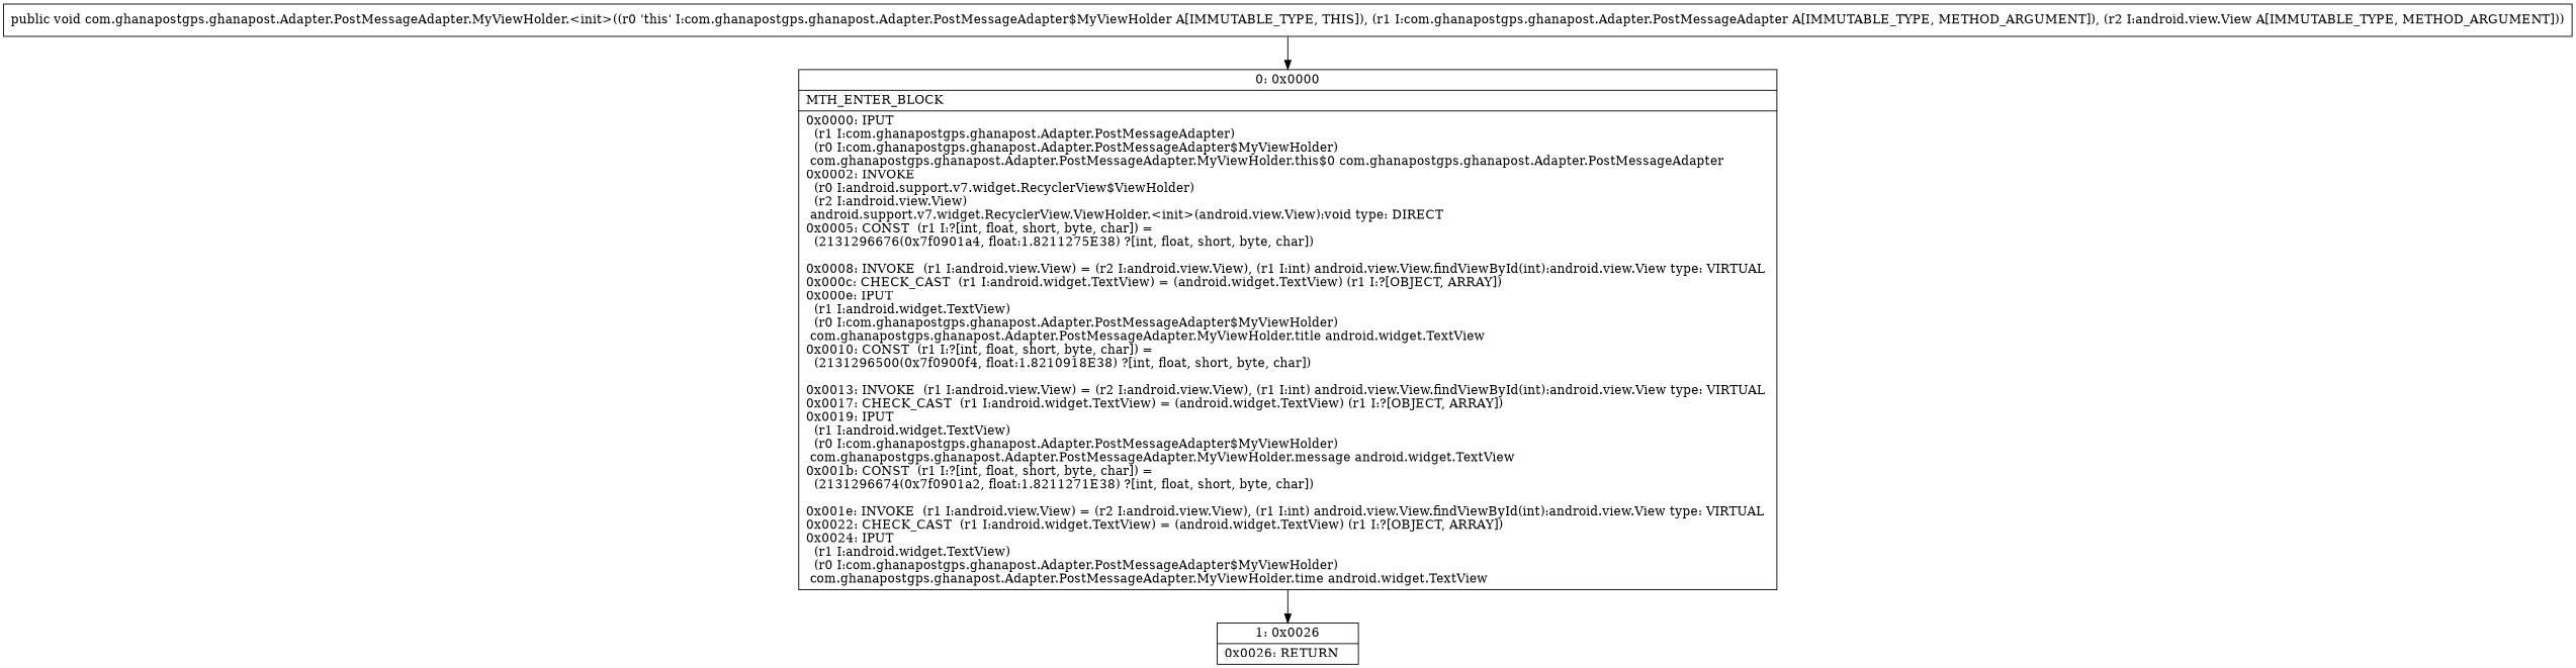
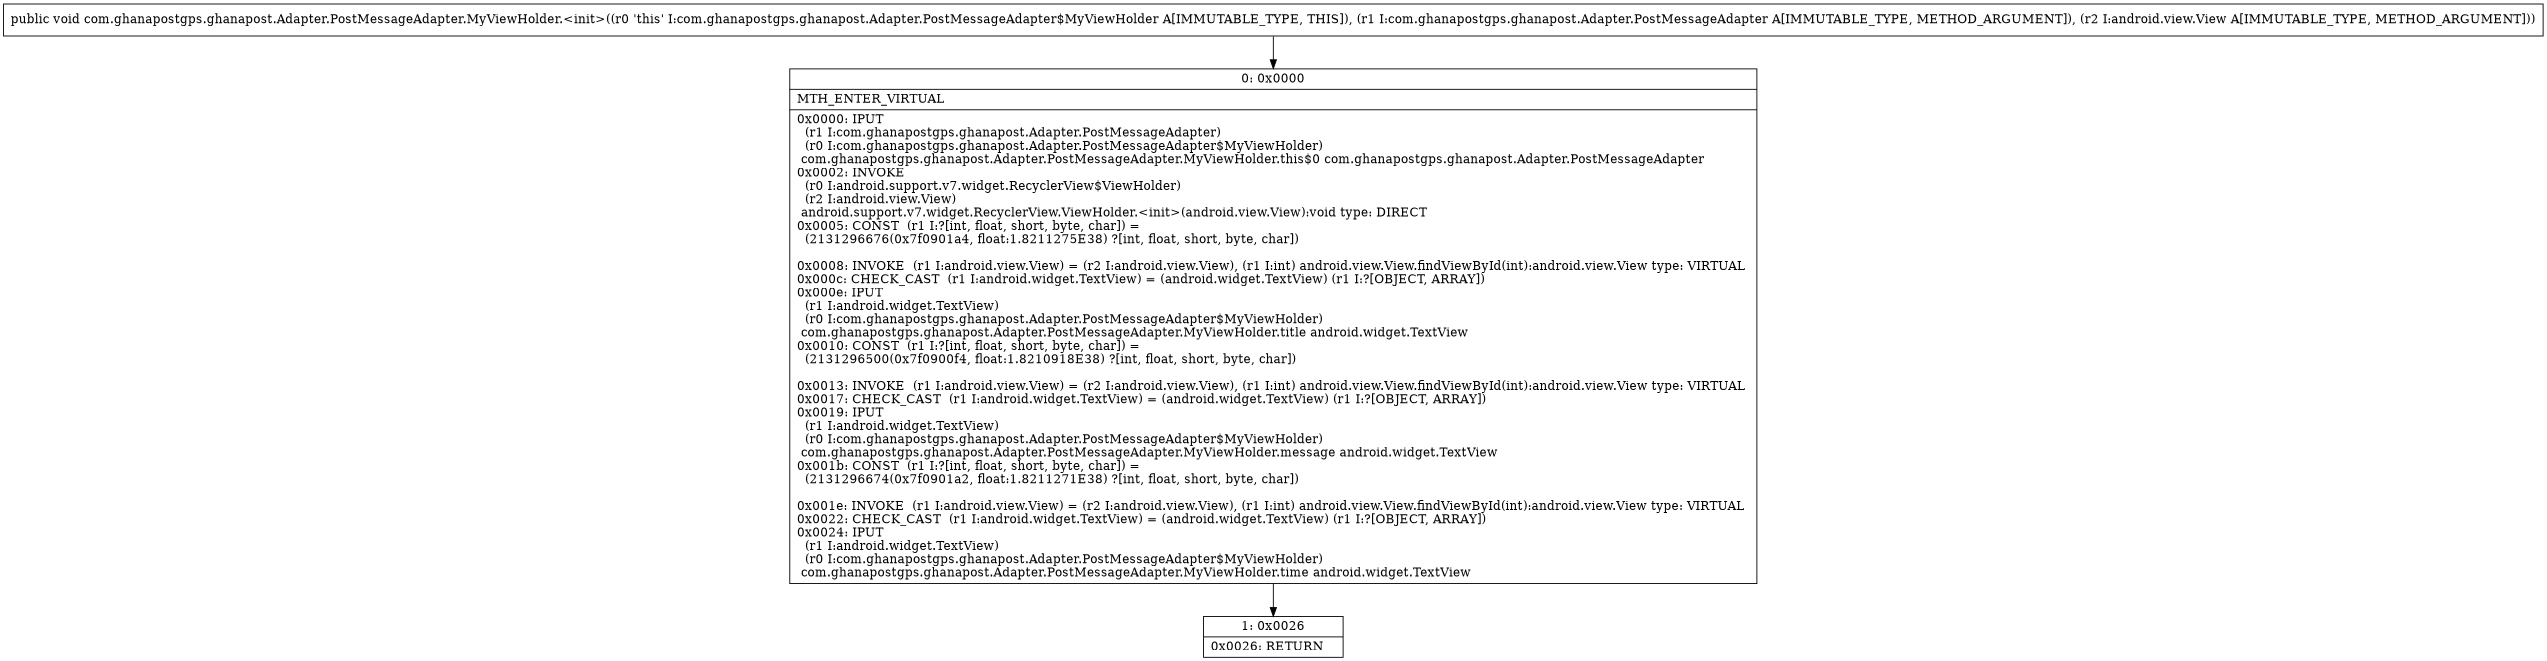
  digraph {
    node [shape=record]
-   n1 [label="{0\:\ 0x0000|MTH_ENTER_BLOCK\l|0x0000: IPUT  \l  (r1 I:com.ghanapostgps.ghanapost.Adapter.PostMessageAdapter)\l  (r0 I:com.ghanapostgps.ghanapost.Adapter.PostMessageAdapter$MyViewHolder)\l com.ghanapostgps.ghanapost.Adapter.PostMessageAdapter.MyViewHolder.this$0 com.ghanapostgps.ghanapost.Adapter.PostMessageAdapter \l0x0002: INVOKE  \l  (r0 I:android.support.v7.widget.RecyclerView$ViewHolder)\l  (r2 I:android.view.View)\l android.support.v7.widget.RecyclerView.ViewHolder.\<init\>(android.view.View):void type: DIRECT \l0x0005: CONST  (r1 I:?[int, float, short, byte, char]) = \l  (2131296676(0x7f0901a4, float:1.8211275E38) ?[int, float, short, byte, char])\l \l0x0008: INVOKE  (r1 I:android.view.View) = (r2 I:android.view.View), (r1 I:int) android.view.View.findViewById(int):android.view.View type: VIRTUAL \l0x000c: CHECK_CAST  (r1 I:android.widget.TextView) = (android.widget.TextView) (r1 I:?[OBJECT, ARRAY]) \l0x000e: IPUT  \l  (r1 I:android.widget.TextView)\l  (r0 I:com.ghanapostgps.ghanapost.Adapter.PostMessageAdapter$MyViewHolder)\l com.ghanapostgps.ghanapost.Adapter.PostMessageAdapter.MyViewHolder.title android.widget.TextView \l0x0010: CONST  (r1 I:?[int, float, short, byte, char]) = \l  (2131296500(0x7f0900f4, float:1.8210918E38) ?[int, float, short, byte, char])\l \l0x0013: INVOKE  (r1 I:android.view.View) = (r2 I:android.view.View), (r1 I:int) android.view.View.findViewById(int):android.view.View type: VIRTUAL \l0x0017: CHECK_CAST  (r1 I:android.widget.TextView) = (android.widget.TextView) (r1 I:?[OBJECT, ARRAY]) \l0x0019: IPUT  \l  (r1 I:android.widget.TextView)\l  (r0 I:com.ghanapostgps.ghanapost.Adapter.PostMessageAdapter$MyViewHolder)\l com.ghanapostgps.ghanapost.Adapter.PostMessageAdapter.MyViewHolder.message android.widget.TextView \l0x001b: CONST  (r1 I:?[int, float, short, byte, char]) = \l  (2131296674(0x7f0901a2, float:1.8211271E38) ?[int, float, short, byte, char])\l \l0x001e: INVOKE  (r1 I:android.view.View) = (r2 I:android.view.View), (r1 I:int) android.view.View.findViewById(int):android.view.View type: VIRTUAL \l0x0022: CHECK_CAST  (r1 I:android.widget.TextView) = (android.widget.TextView) (r1 I:?[OBJECT, ARRAY]) \l0x0024: IPUT  \l  (r1 I:android.widget.TextView)\l  (r0 I:com.ghanapostgps.ghanapost.Adapter.PostMessageAdapter$MyViewHolder)\l com.ghanapostgps.ghanapost.Adapter.PostMessageAdapter.MyViewHolder.time android.widget.TextView \l}"]
+   n1 [label="{0\:\ 0x0000|MTH_ENTER_VIRTUAL\l|0x0000: IPUT  \l  (r1 I:com.ghanapostgps.ghanapost.Adapter.PostMessageAdapter)\l  (r0 I:com.ghanapostgps.ghanapost.Adapter.PostMessageAdapter$MyViewHolder)\l com.ghanapostgps.ghanapost.Adapter.PostMessageAdapter.MyViewHolder.this$0 com.ghanapostgps.ghanapost.Adapter.PostMessageAdapter \l0x0002: INVOKE  \l  (r0 I:android.support.v7.widget.RecyclerView$ViewHolder)\l  (r2 I:android.view.View)\l android.support.v7.widget.RecyclerView.ViewHolder.\<init\>(android.view.View):void type: DIRECT \l0x0005: CONST  (r1 I:?[int, float, short, byte, char]) = \l  (2131296676(0x7f0901a4, float:1.8211275E38) ?[int, float, short, byte, char])\l \l0x0008: INVOKE  (r1 I:android.view.View) = (r2 I:android.view.View), (r1 I:int) android.view.View.findViewById(int):android.view.View type: VIRTUAL \l0x000c: CHECK_CAST  (r1 I:android.widget.TextView) = (android.widget.TextView) (r1 I:?[OBJECT, ARRAY]) \l0x000e: IPUT  \l  (r1 I:android.widget.TextView)\l  (r0 I:com.ghanapostgps.ghanapost.Adapter.PostMessageAdapter$MyViewHolder)\l com.ghanapostgps.ghanapost.Adapter.PostMessageAdapter.MyViewHolder.title android.widget.TextView \l0x0010: CONST  (r1 I:?[int, float, short, byte, char]) = \l  (2131296500(0x7f0900f4, float:1.8210918E38) ?[int, float, short, byte, char])\l \l0x0013: INVOKE  (r1 I:android.view.View) = (r2 I:android.view.View), (r1 I:int) android.view.View.findViewById(int):android.view.View type: VIRTUAL \l0x0017: CHECK_CAST  (r1 I:android.widget.TextView) = (android.widget.TextView) (r1 I:?[OBJECT, ARRAY]) \l0x0019: IPUT  \l  (r1 I:android.widget.TextView)\l  (r0 I:com.ghanapostgps.ghanapost.Adapter.PostMessageAdapter$MyViewHolder)\l com.ghanapostgps.ghanapost.Adapter.PostMessageAdapter.MyViewHolder.message android.widget.TextView \l0x001b: CONST  (r1 I:?[int, float, short, byte, char]) = \l  (2131296674(0x7f0901a2, float:1.8211271E38) ?[int, float, short, byte, char])\l \l0x001e: INVOKE  (r1 I:android.view.View) = (r2 I:android.view.View), (r1 I:int) android.view.View.findViewById(int):android.view.View type: VIRTUAL \l0x0022: CHECK_CAST  (r1 I:android.widget.TextView) = (android.widget.TextView) (r1 I:?[OBJECT, ARRAY]) \l0x0024: IPUT  \l  (r1 I:android.widget.TextView)\l  (r0 I:com.ghanapostgps.ghanapost.Adapter.PostMessageAdapter$MyViewHolder)\l com.ghanapostgps.ghanapost.Adapter.PostMessageAdapter.MyViewHolder.time android.widget.TextView \l}"]
    n2 [label="{1\:\ 0x0026|0x0026: RETURN   \l}"]
    n3 [label="{public void com.ghanapostgps.ghanapost.Adapter.PostMessageAdapter.MyViewHolder.\<init\>((r0 'this' I:com.ghanapostgps.ghanapost.Adapter.PostMessageAdapter$MyViewHolder A[IMMUTABLE_TYPE, THIS]), (r1 I:com.ghanapostgps.ghanapost.Adapter.PostMessageAdapter A[IMMUTABLE_TYPE, METHOD_ARGUMENT]), (r2 I:android.view.View A[IMMUTABLE_TYPE, METHOD_ARGUMENT])) }"]
    n1 -> n2
    n3 -> n1
  }
